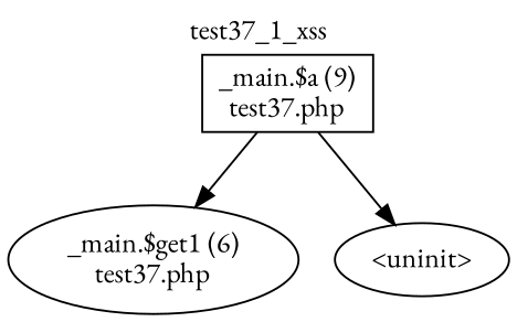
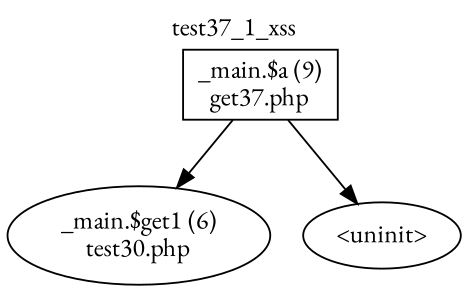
  digraph {
    fontname="EB Garamond"
    label=test37_1_xss
    labelloc=t
    node [fontname="EB Garamond" shape=ellipse]
    edge [fontname="EB Garamond"]
-   n1 [label="_main.$a (9)\ntest37.php" shape=box]
-   n2 [label="_main.$get1 (6)\ntest37.php"]
+   n1 [label="_main.$a (9)\nget37.php" shape=box]
+   n2 [label="_main.$get1 (6)\ntest30.php"]
    n3 [label="<uninit>"]
    n1 -> n2
    n1 -> n3
  }
